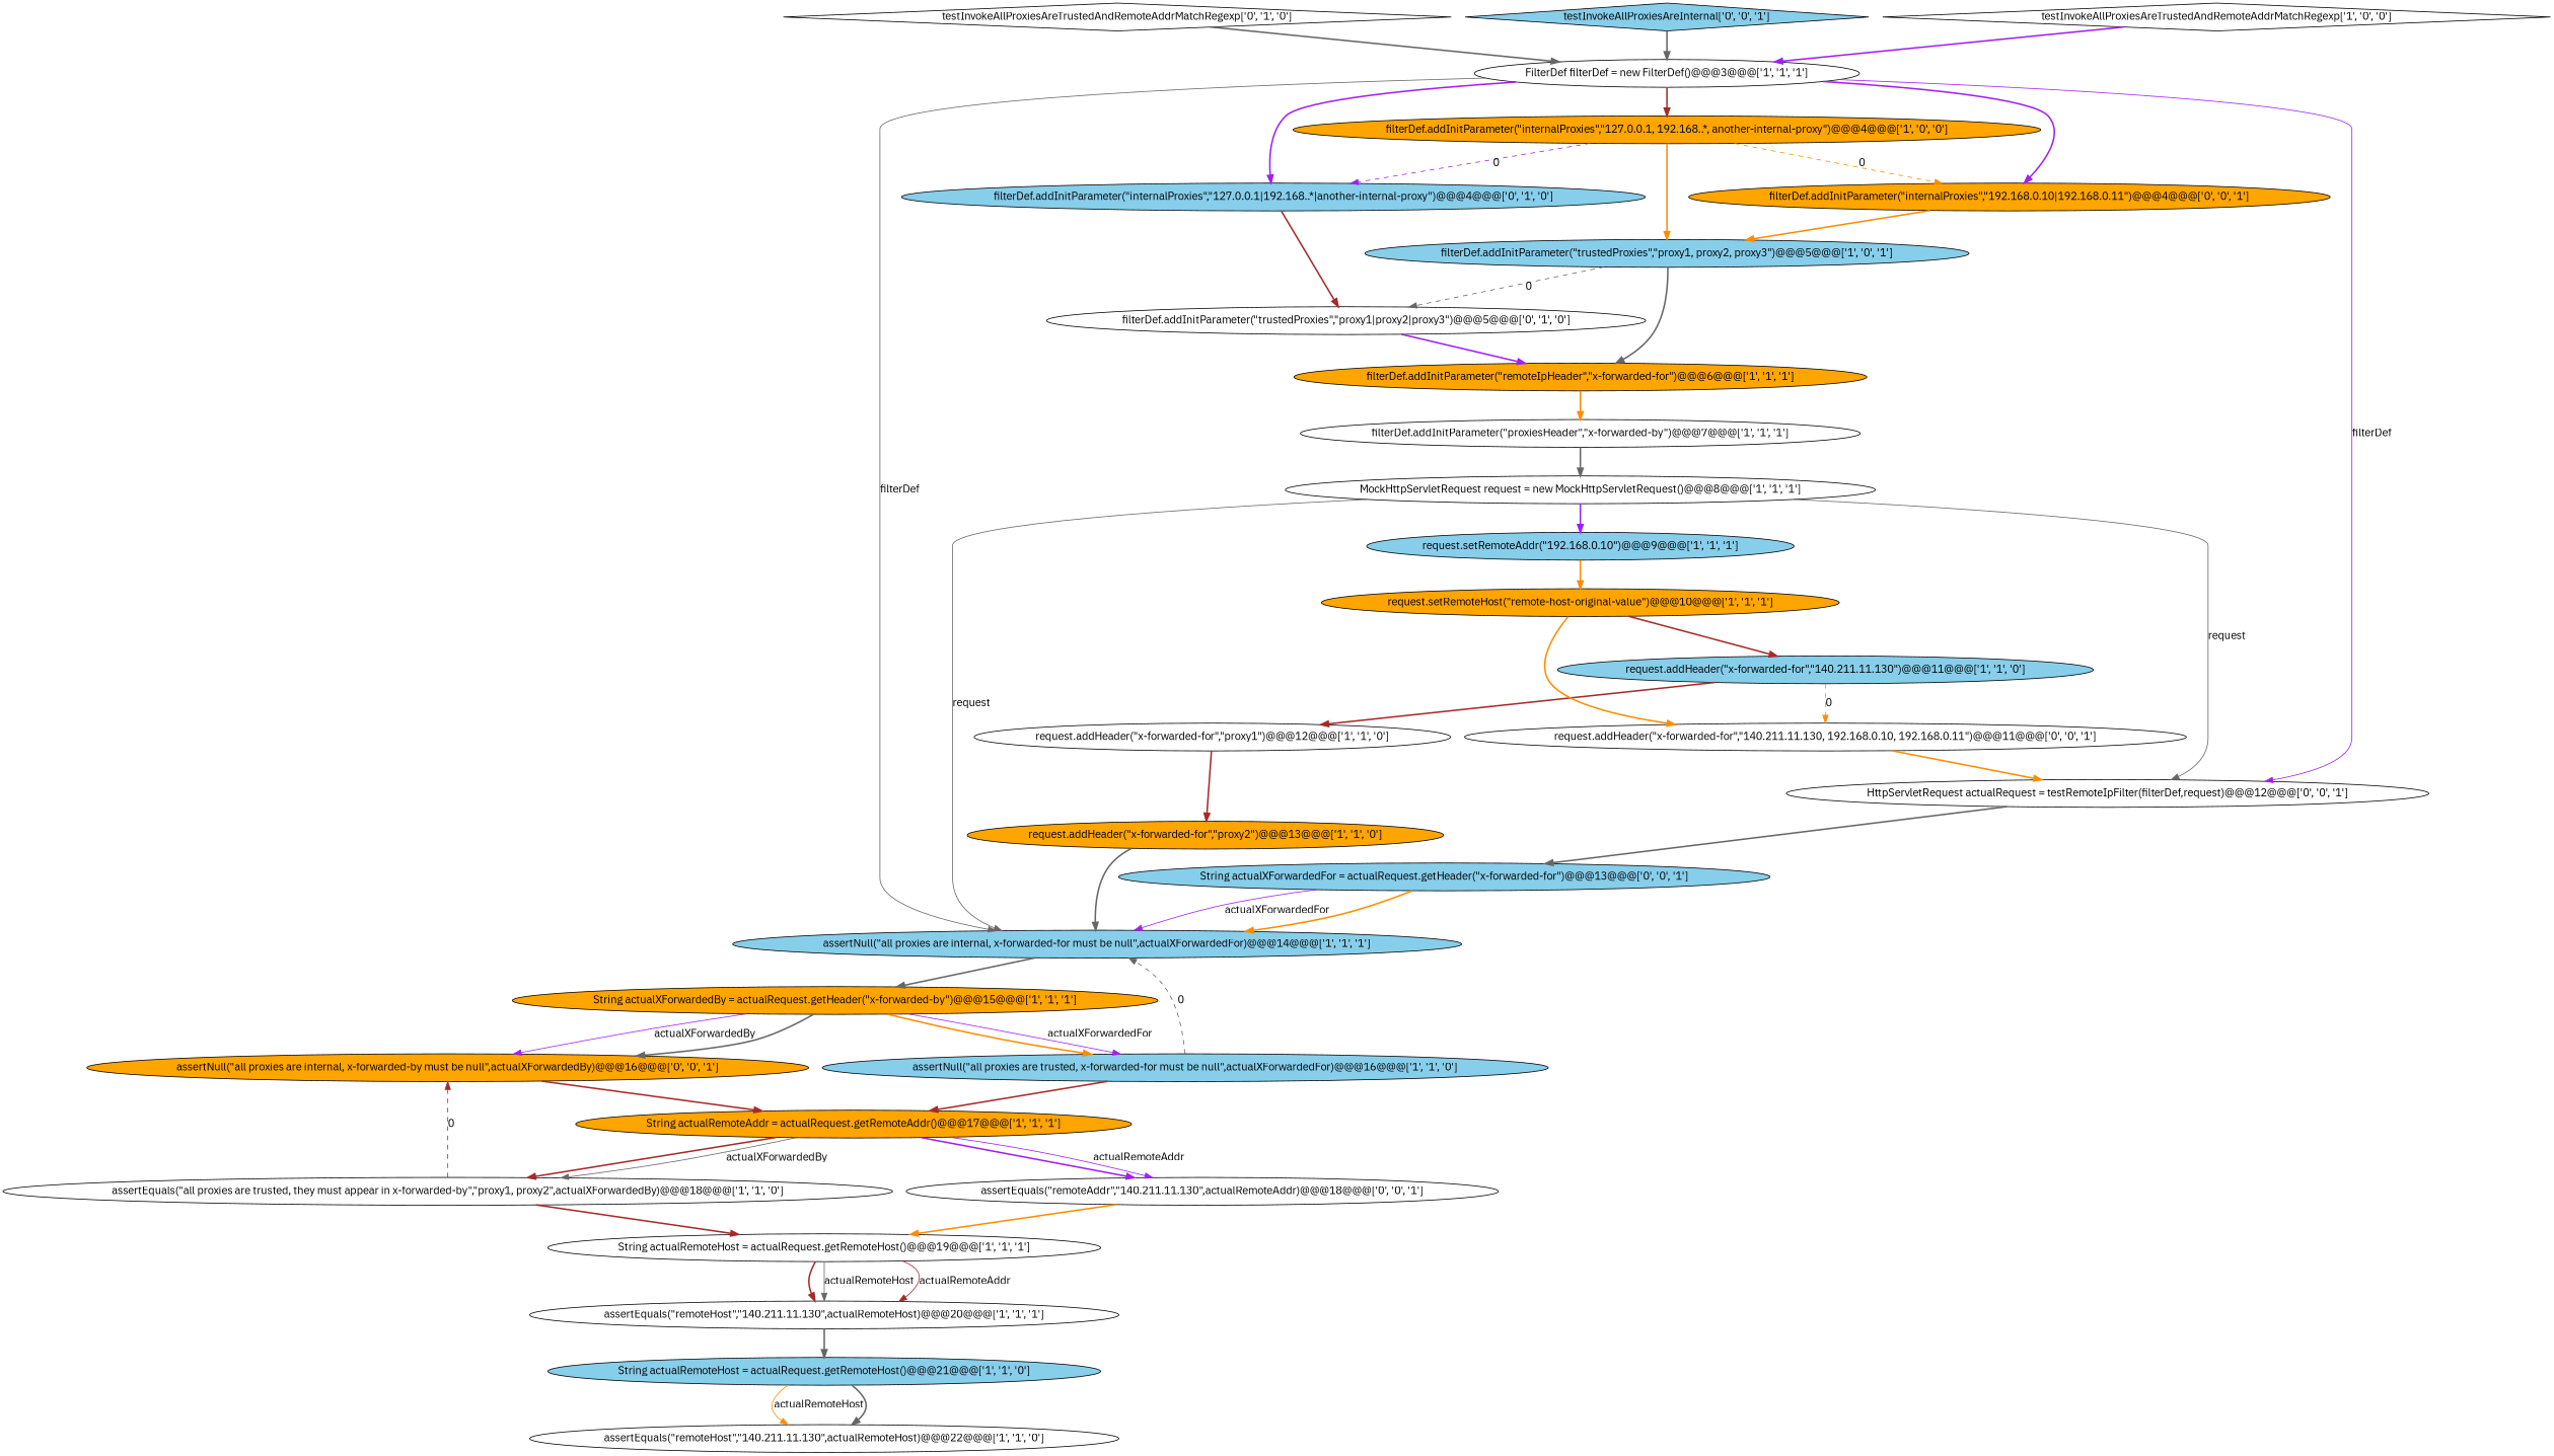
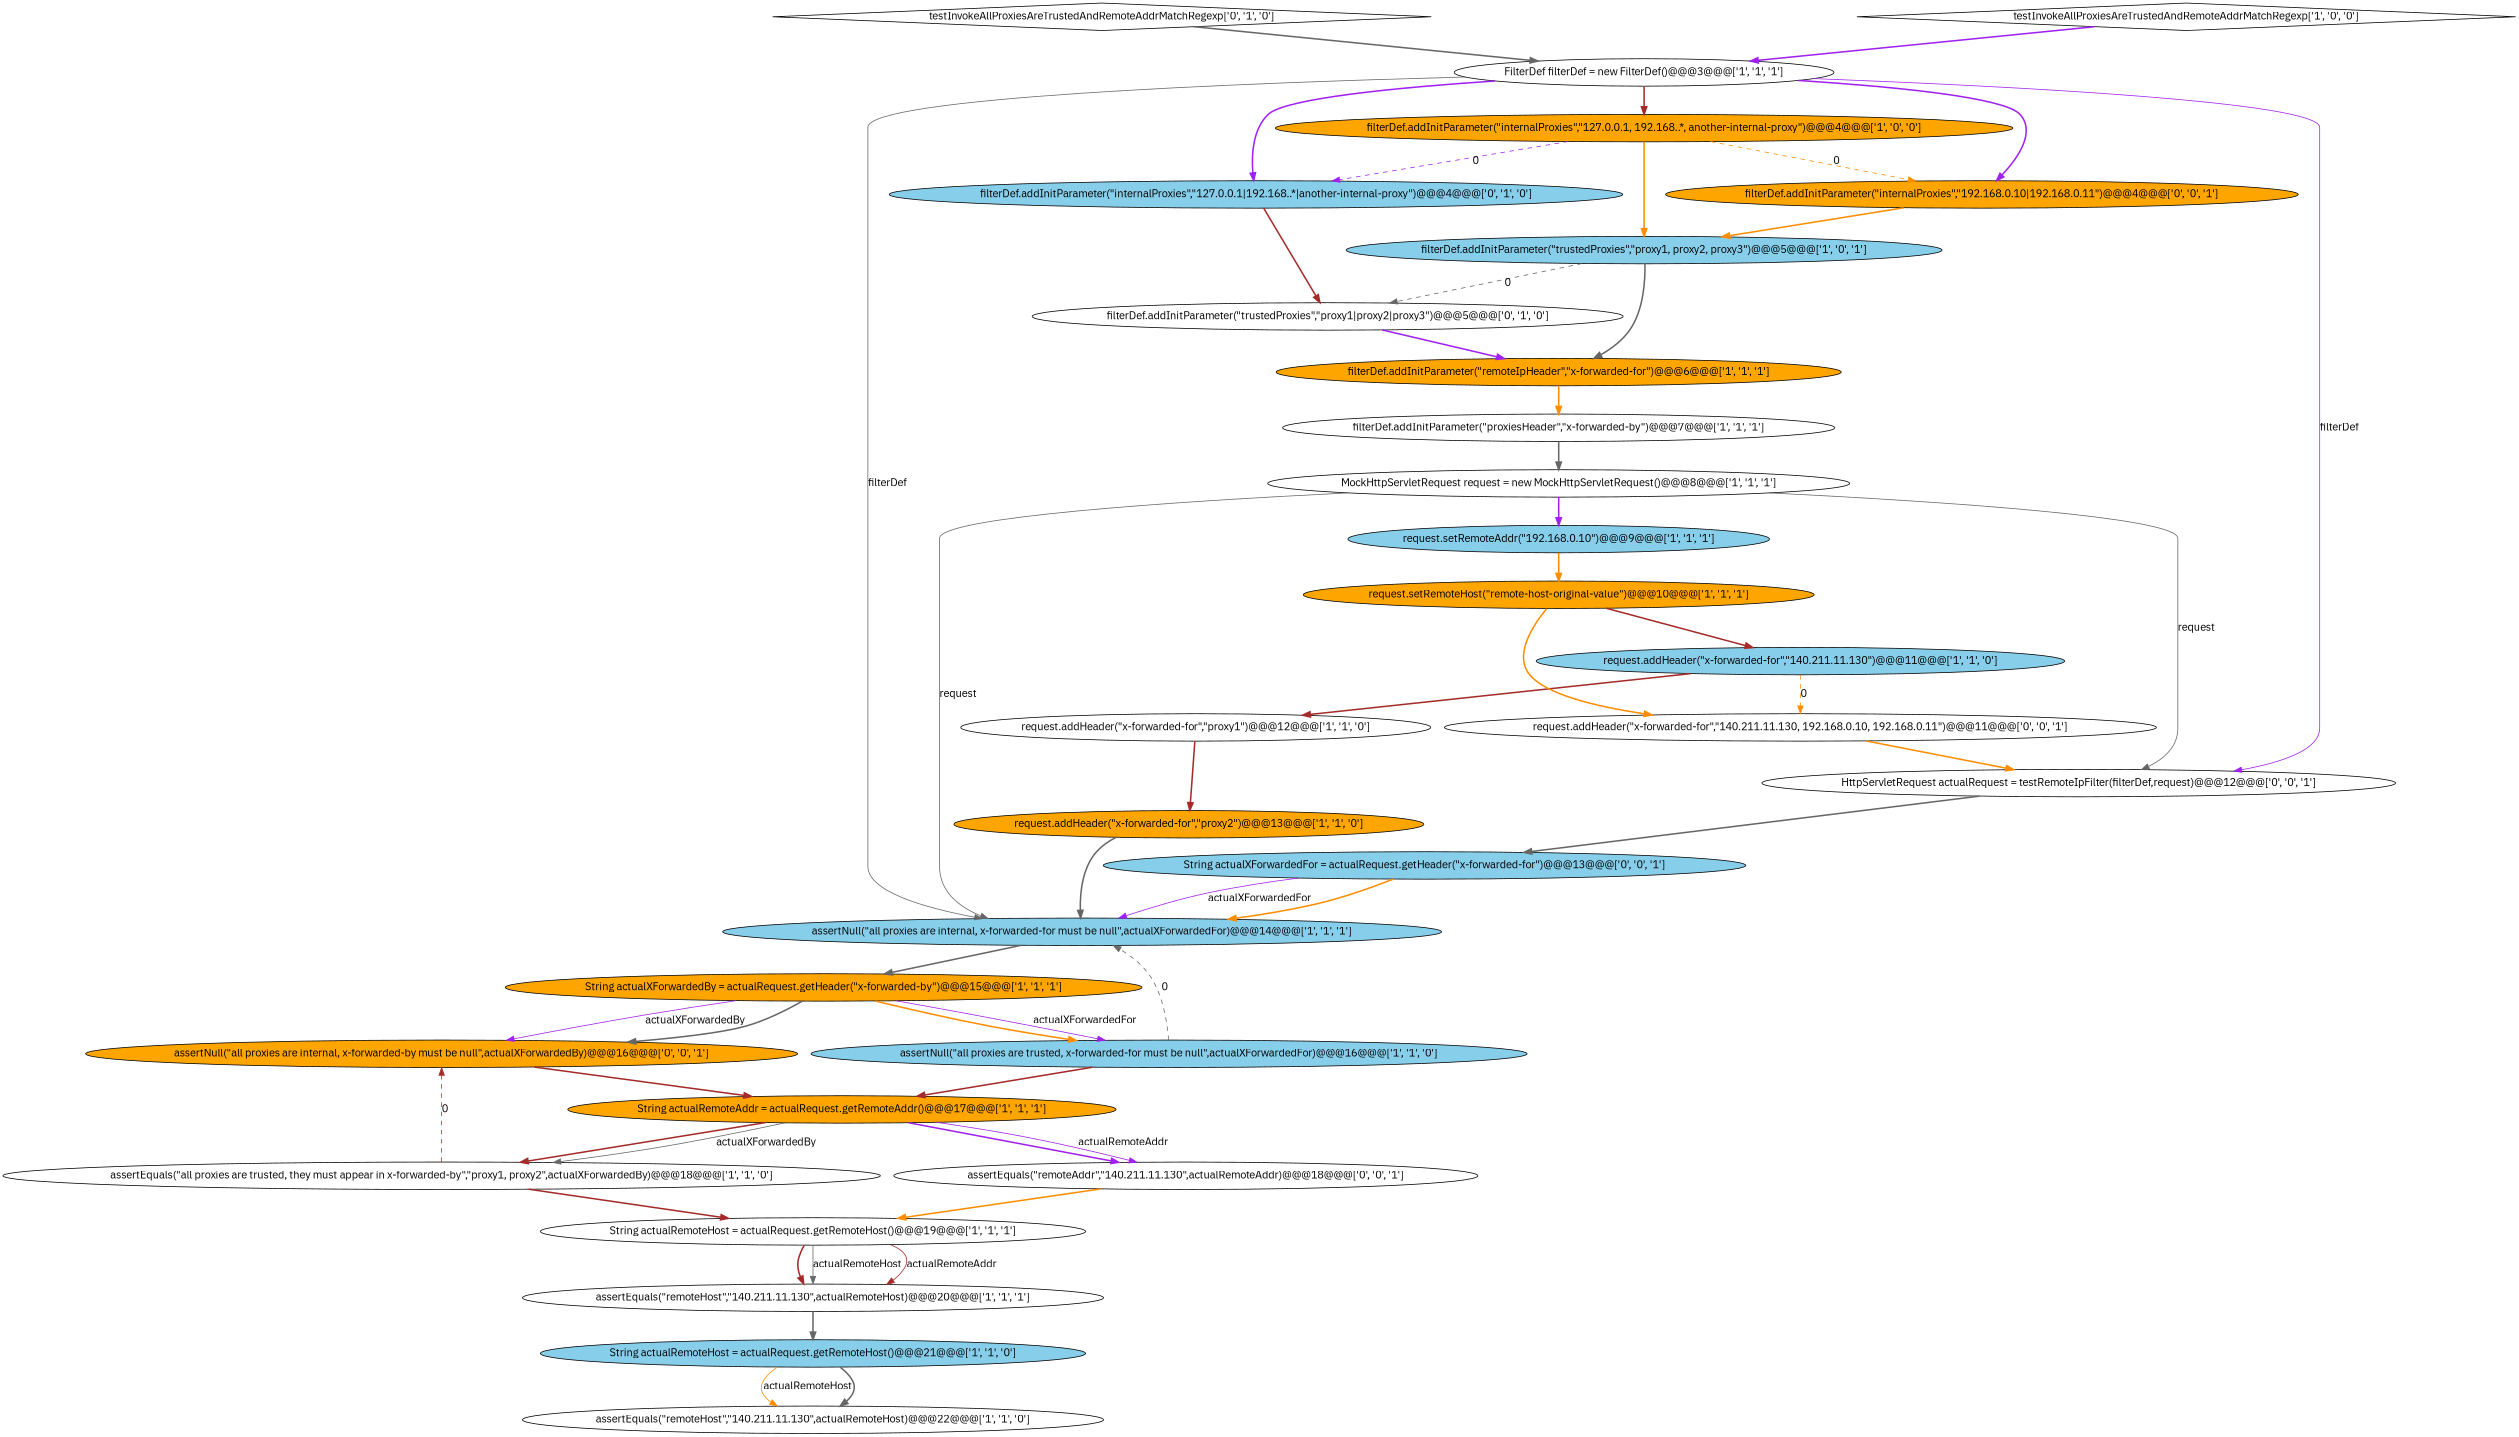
  digraph {
    fontname="IBM Plex Sans"
    node [fillcolor=white shape=ellipse style=filled fontname="IBM Plex Sans"]
    edge [style=bold color=gray40 fontname="IBM Plex Sans"]
    n1 [fillcolor=skyblue label="request.addHeader(\"x-forwarded-for\",\"140.211.11.130\")@@@11@@@['1', '1', '0']"]
    n2 [label="request.addHeader(\"x-forwarded-for\",\"140.211.11.130, 192.168.0.10, 192.168.0.11\")@@@11@@@['0', '0', '1']"]
    n3 [label="request.addHeader(\"x-forwarded-for\",\"proxy1\")@@@12@@@['1', '1', '0']"]
    n4 [label="String actualRemoteHost = actualRequest.getRemoteHost()@@@19@@@['1', '1', '1']"]
    n5 [label="assertEquals(\"remoteHost\",\"140.211.11.130\",actualRemoteHost)@@@20@@@['1', '1', '1']"]
    n6 [label="assertEquals(\"all proxies are trusted, they must appear in x-forwarded-by\",\"proxy1, proxy2\",actualXForwardedBy)@@@18@@@['1', '1', '0']"]
    n7 [fillcolor=orange label="assertNull(\"all proxies are internal, x-forwarded-by must be null\",actualXForwardedBy)@@@16@@@['0', '0', '1']"]
    n8 [fillcolor=orange label="filterDef.addInitParameter(\"remoteIpHeader\",\"x-forwarded-for\")@@@6@@@['1', '1', '1']"]
    n9 [label="filterDef.addInitParameter(\"proxiesHeader\",\"x-forwarded-by\")@@@7@@@['1', '1', '1']"]
    n10 [label="testInvokeAllProxiesAreTrustedAndRemoteAddrMatchRegexp['0', '1', '0']" shape=diamond]
    n11 [label="FilterDef filterDef = new FilterDef()@@@3@@@['1', '1', '1']"]
    n12 [fillcolor=orange label="filterDef.addInitParameter(\"internalProxies\",\"127\.0\.0\.1, 192\.168\..*, another-internal-proxy\")@@@4@@@['1', '0', '0']"]
    n13 [fillcolor=orange label="filterDef.addInitParameter(\"internalProxies\",\"192\.168\.0\.10|192\.168\.0\.11\")@@@4@@@['0', '0', '1']"]
    n14 [fillcolor=skyblue label="filterDef.addInitParameter(\"trustedProxies\",\"proxy1, proxy2, proxy3\")@@@5@@@['1', '0', '1']"]
    n15 [fillcolor=skyblue label="filterDef.addInitParameter(\"internalProxies\",\"127\.0\.0\.1|192\.168\..*|another-internal-proxy\")@@@4@@@['0', '1', '0']"]
    n16 [fillcolor=orange label="request.addHeader(\"x-forwarded-for\",\"proxy2\")@@@13@@@['1', '1', '0']"]
    n17 [fillcolor=skyblue label="assertNull(\"all proxies are internal, x-forwarded-for must be null\",actualXForwardedFor)@@@14@@@['1', '1', '1']"]
    n18 [fillcolor=skyblue label="String actualRemoteHost = actualRequest.getRemoteHost()@@@21@@@['1', '1', '0']"]
    n19 [label="assertEquals(\"remoteHost\",\"140.211.11.130\",actualRemoteHost)@@@22@@@['1', '1', '0']"]
-   n20 [fillcolor=skyblue label="testInvokeAllProxiesAreInternal['0', '0', '1']" shape=diamond]
    n21 [fillcolor=skyblue label="request.setRemoteAddr(\"192.168.0.10\")@@@9@@@['1', '1', '1']"]
    n22 [fillcolor=orange label="request.setRemoteHost(\"remote-host-original-value\")@@@10@@@['1', '1', '1']"]
    n23 [label="MockHttpServletRequest request = new MockHttpServletRequest()@@@8@@@['1', '1', '1']"]
    n24 [label="assertEquals(\"remoteAddr\",\"140.211.11.130\",actualRemoteAddr)@@@18@@@['0', '0', '1']"]
    n25 [fillcolor=orange label="String actualXForwardedBy = actualRequest.getHeader(\"x-forwarded-by\")@@@15@@@['1', '1', '1']"]
    n26 [fillcolor=skyblue label="assertNull(\"all proxies are trusted, x-forwarded-for must be null\",actualXForwardedFor)@@@16@@@['1', '1', '0']"]
    n27 [label="filterDef.addInitParameter(\"trustedProxies\",\"proxy1|proxy2|proxy3\")@@@5@@@['0', '1', '0']"]
    n28 [label="HttpServletRequest actualRequest = testRemoteIpFilter(filterDef,request)@@@12@@@['0', '0', '1']"]
    n29 [fillcolor=skyblue label="String actualXForwardedFor = actualRequest.getHeader(\"x-forwarded-for\")@@@13@@@['0', '0', '1']"]
    n30 [fillcolor=orange label="String actualRemoteAddr = actualRequest.getRemoteAddr()@@@17@@@['1', '1', '1']"]
    n31 [label="testInvokeAllProxiesAreTrustedAndRemoteAddrMatchRegexp['1', '0', '0']" shape=diamond]
    n1 -> n2 [label=0 style=dashed color=darkorange]
    n1 -> n3 [color=brown]
    n2 -> n28 [color=darkorange]
    n3 -> n16 [color=brown]
    n4 -> n5 [color=brown]
    n4 -> n5 [label=actualRemoteHost style=solid]
    n4 -> n5 [label=actualRemoteAddr style=solid color=brown]
    n5 -> n18
    n6 -> n4 [color=brown]
    n6 -> n7 [label=0 style=dashed color=brown]
    n7 -> n30 [color=brown]
    n8 -> n9 [color=darkorange]
    n9 -> n23
    n10 -> n11
    n11 -> n12 [color=brown]
    n11 -> n13 [color=purple]
    n11 -> n15 [color=purple]
    n11 -> n17 [label=filterDef style=solid]
    n11 -> n28 [label=filterDef style=solid color=purple]
    n12 -> n13 [label=0 style=dashed color=darkorange]
    n12 -> n14 [color=darkorange]
    n12 -> n15 [label=0 style=dashed color=purple]
    n13 -> n14 [color=darkorange]
    n14 -> n8
    n14 -> n27 [label=0 style=dashed]
    n15 -> n27 [color=brown]
    n16 -> n17
    n17 -> n25
    n18 -> n19 [label=actualRemoteHost style=solid color=darkorange]
    n18 -> n19
-   n20 -> n11
    n21 -> n22 [color=darkorange]
    n22 -> n1 [color=brown]
    n22 -> n2 [color=darkorange]
    n23 -> n17 [label=request style=solid]
    n23 -> n21 [color=purple]
    n23 -> n28 [label=request style=solid]
    n24 -> n4 [color=darkorange]
    n25 -> n7 [label=actualXForwardedBy style=solid color=purple]
    n25 -> n7
    n25 -> n26 [color=darkorange]
    n25 -> n26 [label=actualXForwardedFor style=solid color=purple]
    n26 -> n17 [label=0 style=dashed]
    n26 -> n30 [color=brown]
    n27 -> n8 [color=purple]
    n28 -> n29
    n29 -> n17 [color=darkorange]
    n29 -> n17 [label=actualXForwardedFor style=solid color=purple]
    n30 -> n6 [color=brown]
    n30 -> n6 [label=actualXForwardedBy style=solid]
    n30 -> n24 [color=purple]
    n30 -> n24 [label=actualRemoteAddr style=solid color=purple]
    n31 -> n11 [color=purple]
  }
